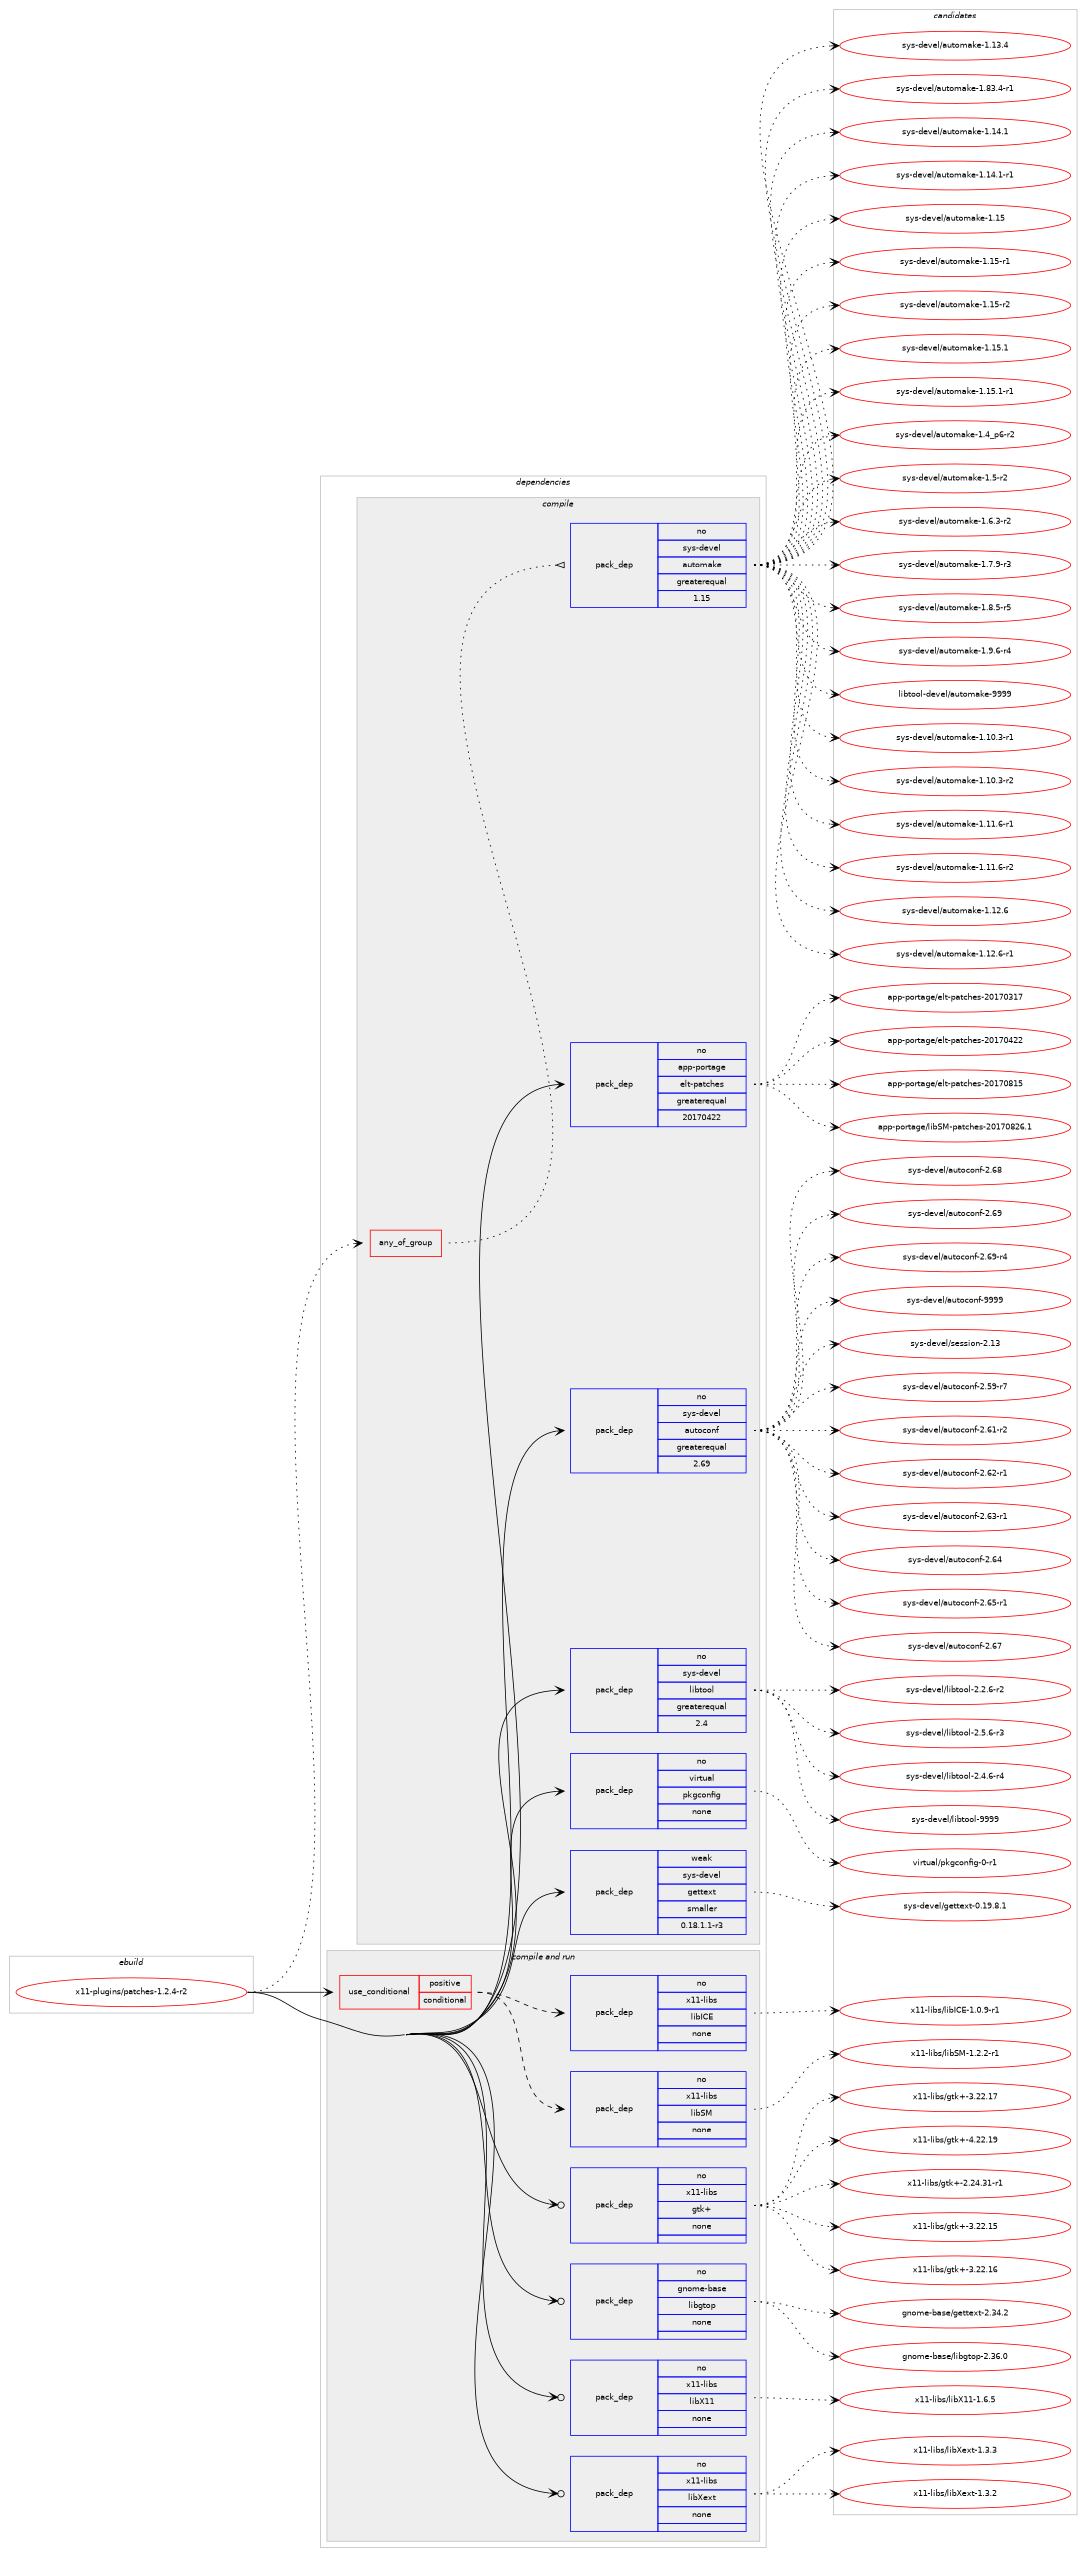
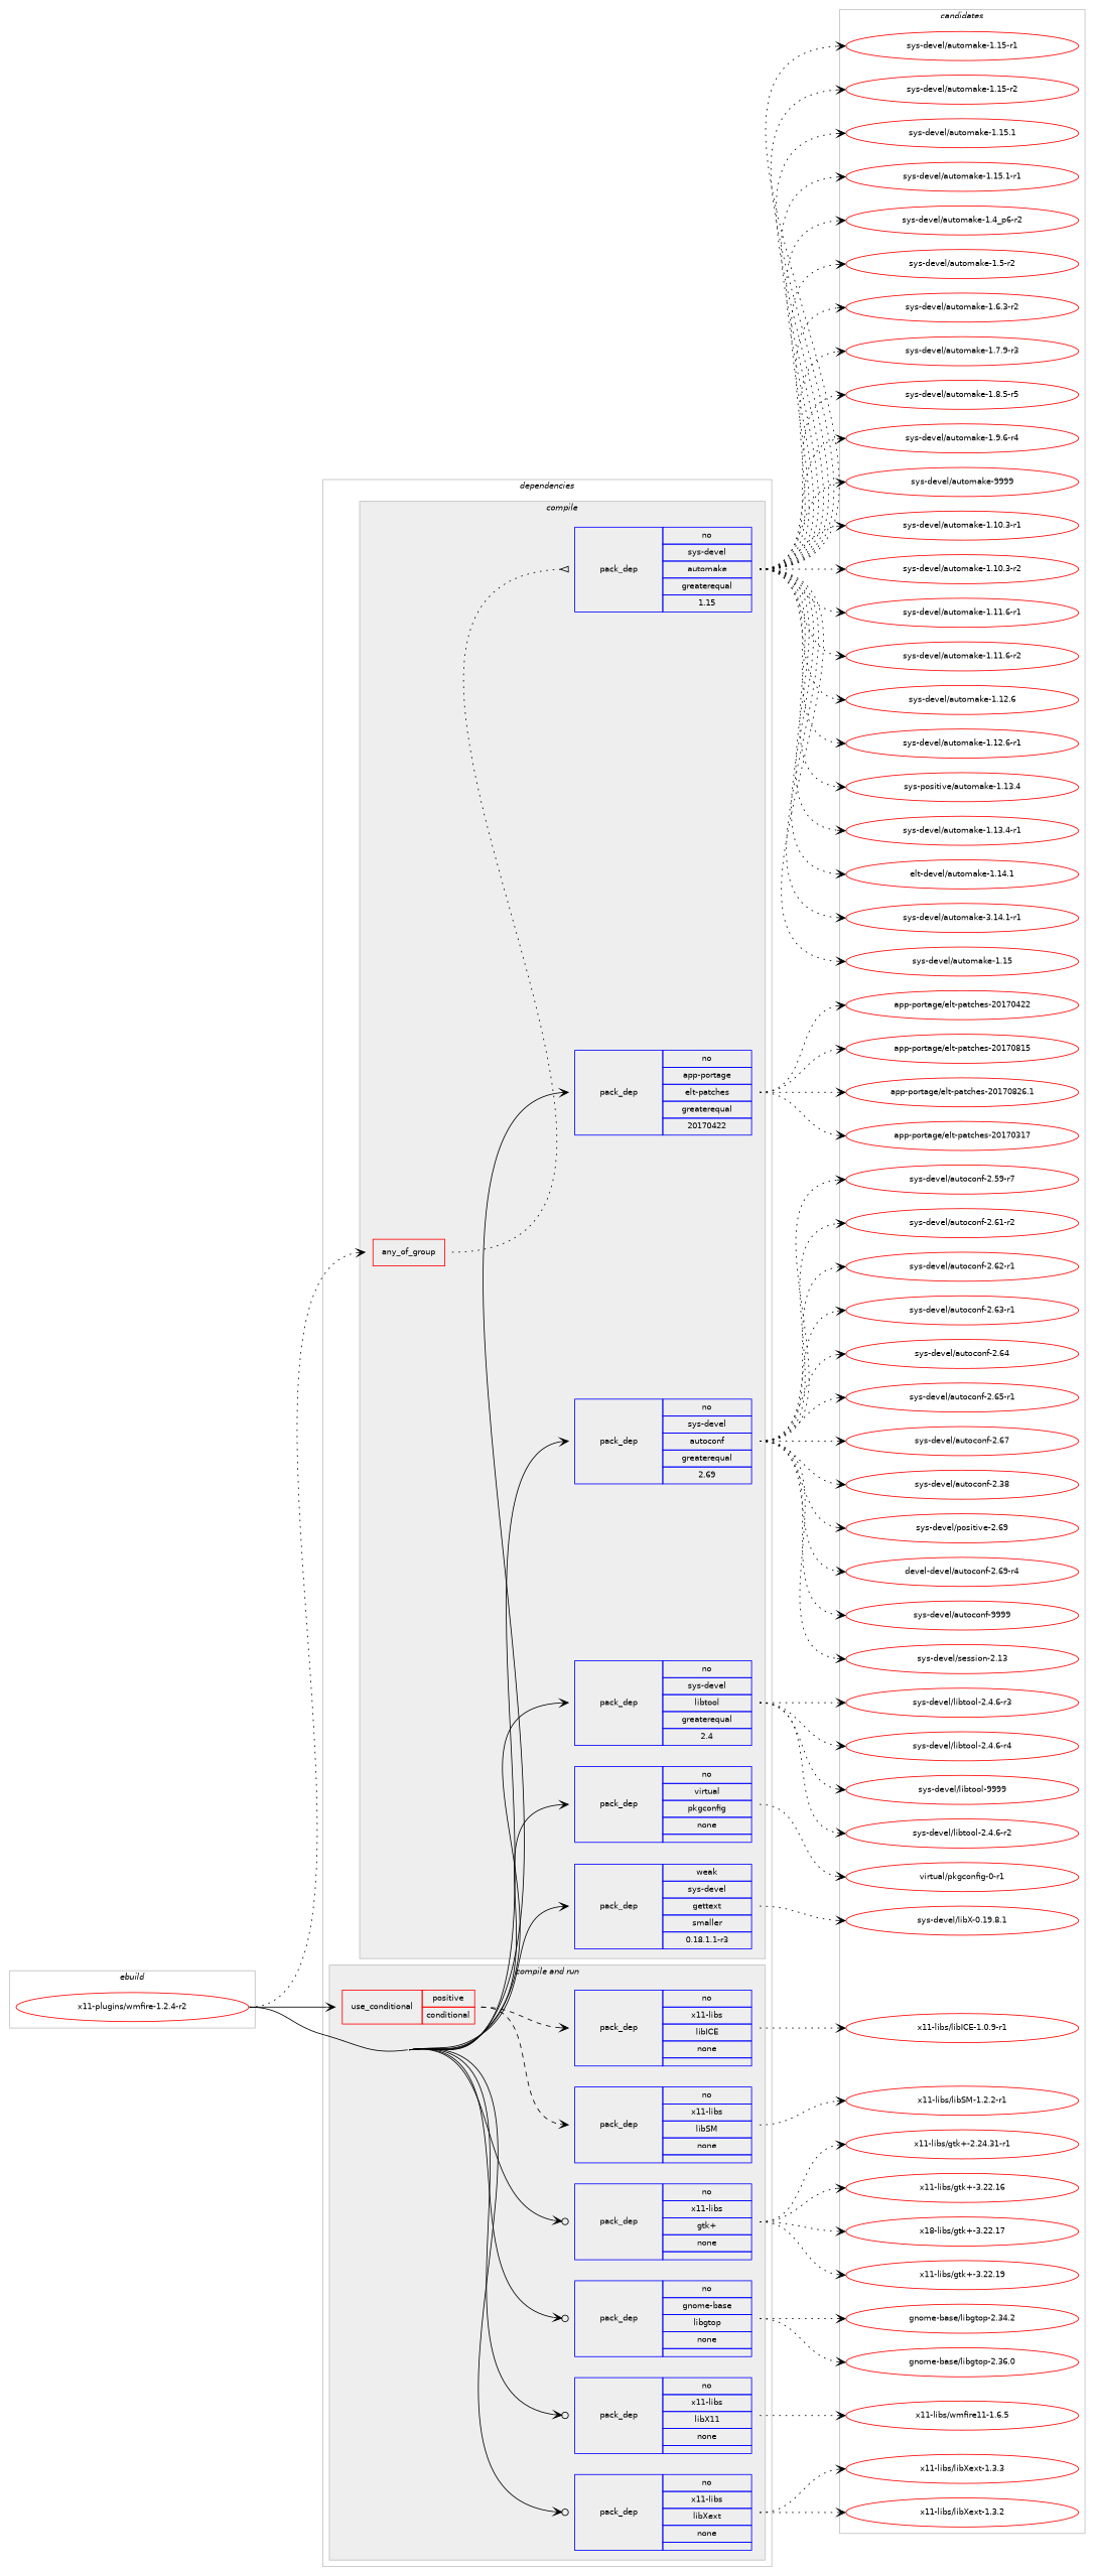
  digraph {
    compound=true
    concentrate=true
    fontname=Helvetica
    fontsize=10
    newrank=true
    rankdir=LR
    ranksep=1.5
    node [color=red fontname=Helvetica fontsize=10]
    edge [arrowhead=vee headport=w style=dotted tailport=e weight=100]
-   n1 [label="x11-plugins/patches-1.2.4-r2" width=4]
+   n1 [label="x11-plugins/wmfire-1.2.4-r2" width=4]
    n2 [color=blue label=<<TABLE BORDER="0" CELLBORDER="1" CELLSPACING="0" CELLPADDING="4" WIDTH="220"><TR><TD ROWSPAN="6" CELLPADDING="30">pack_dep</TD></TR><TR><TD WIDTH="110">no</TD></TR><TR><TD>sys-devel</TD></TR><TR><TD>automake</TD></TR><TR><TD>greaterequal</TD></TR><TR><TD>1.15</TD></TR></TABLE>> shape=none]
    n3 [label=<<TABLE BORDER="0" CELLBORDER="1" CELLSPACING="0" CELLPADDING="4"><TR><TD CELLPADDING="10">any_of_group</TD></TR></TABLE>> shape=none]
    n4 [color=blue label=<<TABLE BORDER="0" CELLBORDER="1" CELLSPACING="0" CELLPADDING="4" WIDTH="220"><TR><TD ROWSPAN="6" CELLPADDING="30">pack_dep</TD></TR><TR><TD WIDTH="110">no</TD></TR><TR><TD>app-portage</TD></TR><TR><TD>elt-patches</TD></TR><TR><TD>greaterequal</TD></TR><TR><TD>20170422</TD></TR></TABLE>> shape=none]
    n5 [color=blue label=<<TABLE BORDER="0" CELLBORDER="1" CELLSPACING="0" CELLPADDING="4" WIDTH="220"><TR><TD ROWSPAN="6" CELLPADDING="30">pack_dep</TD></TR><TR><TD WIDTH="110">no</TD></TR><TR><TD>sys-devel</TD></TR><TR><TD>autoconf</TD></TR><TR><TD>greaterequal</TD></TR><TR><TD>2.69</TD></TR></TABLE>> shape=none]
    n6 [color=blue label=<<TABLE BORDER="0" CELLBORDER="1" CELLSPACING="0" CELLPADDING="4" WIDTH="220"><TR><TD ROWSPAN="6" CELLPADDING="30">pack_dep</TD></TR><TR><TD WIDTH="110">no</TD></TR><TR><TD>sys-devel</TD></TR><TR><TD>libtool</TD></TR><TR><TD>greaterequal</TD></TR><TR><TD>2.4</TD></TR></TABLE>> shape=none]
    n7 [color=blue label=<<TABLE BORDER="0" CELLBORDER="1" CELLSPACING="0" CELLPADDING="4" WIDTH="220"><TR><TD ROWSPAN="6" CELLPADDING="30">pack_dep</TD></TR><TR><TD WIDTH="110">no</TD></TR><TR><TD>virtual</TD></TR><TR><TD>pkgconfig</TD></TR><TR><TD>none</TD></TR><TR><TD></TD></TR></TABLE>> shape=none]
    n8 [color=blue label=<<TABLE BORDER="0" CELLBORDER="1" CELLSPACING="0" CELLPADDING="4" WIDTH="220"><TR><TD ROWSPAN="6" CELLPADDING="30">pack_dep</TD></TR><TR><TD WIDTH="110">weak</TD></TR><TR><TD>sys-devel</TD></TR><TR><TD>gettext</TD></TR><TR><TD>smaller</TD></TR><TR><TD>0.18.1.1-r3</TD></TR></TABLE>> shape=none]
    n9 [color=blue label=<<TABLE BORDER="0" CELLBORDER="1" CELLSPACING="0" CELLPADDING="4" WIDTH="220"><TR><TD ROWSPAN="6" CELLPADDING="30">pack_dep</TD></TR><TR><TD WIDTH="110">no</TD></TR><TR><TD>x11-libs</TD></TR><TR><TD>libSM</TD></TR><TR><TD>none</TD></TR><TR><TD></TD></TR></TABLE>> shape=none]
    n10 [color=blue label=<<TABLE BORDER="0" CELLBORDER="1" CELLSPACING="0" CELLPADDING="4" WIDTH="220"><TR><TD ROWSPAN="6" CELLPADDING="30">pack_dep</TD></TR><TR><TD WIDTH="110">no</TD></TR><TR><TD>x11-libs</TD></TR><TR><TD>libICE</TD></TR><TR><TD>none</TD></TR><TR><TD></TD></TR></TABLE>> shape=none]
    n11 [label=<<TABLE BORDER="0" CELLBORDER="1" CELLSPACING="0" CELLPADDING="4"><TR><TD ROWSPAN="3" CELLPADDING="10">use_conditional</TD></TR><TR><TD>positive</TD></TR><TR><TD>conditional</TD></TR></TABLE>> shape=none]
    n12 [color=blue label=<<TABLE BORDER="0" CELLBORDER="1" CELLSPACING="0" CELLPADDING="4" WIDTH="220"><TR><TD ROWSPAN="6" CELLPADDING="30">pack_dep</TD></TR><TR><TD WIDTH="110">no</TD></TR><TR><TD>x11-libs</TD></TR><TR><TD>gtk+</TD></TR><TR><TD>none</TD></TR><TR><TD></TD></TR></TABLE>> shape=none]
    n13 [color=blue label=<<TABLE BORDER="0" CELLBORDER="1" CELLSPACING="0" CELLPADDING="4" WIDTH="220"><TR><TD ROWSPAN="6" CELLPADDING="30">pack_dep</TD></TR><TR><TD WIDTH="110">no</TD></TR><TR><TD>gnome-base</TD></TR><TR><TD>libgtop</TD></TR><TR><TD>none</TD></TR><TR><TD></TD></TR></TABLE>> shape=none]
    n14 [color=blue label=<<TABLE BORDER="0" CELLBORDER="1" CELLSPACING="0" CELLPADDING="4" WIDTH="220"><TR><TD ROWSPAN="6" CELLPADDING="30">pack_dep</TD></TR><TR><TD WIDTH="110">no</TD></TR><TR><TD>x11-libs</TD></TR><TR><TD>libX11</TD></TR><TR><TD>none</TD></TR><TR><TD></TD></TR></TABLE>> shape=none]
    n15 [color=blue label=<<TABLE BORDER="0" CELLBORDER="1" CELLSPACING="0" CELLPADDING="4" WIDTH="220"><TR><TD ROWSPAN="6" CELLPADDING="30">pack_dep</TD></TR><TR><TD WIDTH="110">no</TD></TR><TR><TD>x11-libs</TD></TR><TR><TD>libXext</TD></TR><TR><TD>none</TD></TR><TR><TD></TD></TR></TABLE>> shape=none]
    n16 [label="sys-devel/automake-1.10.3-r1" width=4]
    n17 [label="sys-devel/automake-1.10.3-r2" width=4]
    n18 [label="sys-devel/automake-1.11.6-r1" width=4]
    n19 [label="sys-devel/automake-1.11.6-r2" width=4]
    n20 [label="sys-devel/automake-1.12.6" width=4]
    n21 [label="sys-devel/automake-1.12.6-r1" width=4]
-   n22 [label="sys-devel/automake-1.13.4" width=4]
-   n23 [label="sys-devel/automake-1.83.4-r1" width=4]
-   n24 [label="sys-devel/automake-1.14.1" width=4]
-   n25 [label="sys-devel/automake-1.14.1-r1" width=4]
+   n22 [label="sys-positive/automake-1.13.4" width=4]
+   n23 [label="sys-devel/automake-1.13.4-r1" width=4]
+   n24 [label="elt-devel/automake-1.14.1" width=4]
+   n25 [label="sys-devel/automake-3.14.1-r1" width=4]
    n26 [label="sys-devel/automake-1.15" width=4]
    n27 [label="sys-devel/automake-1.15-r1" width=4]
    n28 [label="sys-devel/automake-1.15-r2" width=4]
    n29 [label="sys-devel/automake-1.15.1" width=4]
    n30 [label="sys-devel/automake-1.15.1-r1" width=4]
    n31 [label="sys-devel/automake-1.4_p6-r2" width=4]
    n32 [label="sys-devel/automake-1.5-r2" width=4]
    n33 [label="sys-devel/automake-1.6.3-r2" width=4]
    n34 [label="sys-devel/automake-1.7.9-r3" width=4]
    n35 [label="sys-devel/automake-1.8.5-r5" width=4]
    n36 [label="sys-devel/automake-1.9.6-r4" width=4]
-   n37 [label="libtool-devel/automake-9999" width=4]
+   n37 [label="sys-devel/automake-9999" width=4]
    n38 [label="app-portage/elt-patches-20170317" width=4]
    n39 [label="app-portage/elt-patches-20170422" width=4]
    n40 [label="app-portage/elt-patches-20170815" width=4]
-   n41 [label="app-portage/libSM-patches-20170826.1" width=4]
+   n41 [label="app-portage/elt-patches-20170826.1" width=4]
    n42 [label="sys-devel/session-2.13" width=4]
    n43 [label="sys-devel/autoconf-2.59-r7" width=4]
    n44 [label="sys-devel/autoconf-2.61-r2" width=4]
    n45 [label="sys-devel/autoconf-2.62-r1" width=4]
    n46 [label="sys-devel/autoconf-2.63-r1" width=4]
    n47 [label="sys-devel/autoconf-2.64" width=4]
    n48 [label="sys-devel/autoconf-2.65-r1" width=4]
    n49 [label="sys-devel/autoconf-2.67" width=4]
-   n50 [label="sys-devel/autoconf-2.68" width=4]
-   n51 [label="sys-devel/autoconf-2.69" width=4]
-   n52 [label="sys-devel/autoconf-2.69-r4" width=4]
+   n50 [label="sys-devel/autoconf-2.38" width=4]
+   n51 [label="sys-devel/positive-2.69" width=4]
+   n52 [label="devel-devel/autoconf-2.69-r4" width=4]
    n53 [label="sys-devel/autoconf-9999" width=4]
-   n54 [label="sys-devel/libtool-2.2.6-r2" width=4]
-   n55 [label="sys-devel/libtool-2.5.6-r3" width=4]
+   n54 [label="sys-devel/libtool-2.4.6-r2" width=4]
+   n55 [label="sys-devel/libtool-2.4.6-r3" width=4]
    n56 [label="sys-devel/libtool-2.4.6-r4" width=4]
    n57 [label="sys-devel/libtool-9999" width=4]
    n58 [label="virtual/pkgconfig-0-r1" width=4]
-   n59 [label="sys-devel/gettext-0.19.8.1" width=4]
+   n59 [label="sys-devel/libX-0.19.8.1" width=4]
    n60 [label="x11-libs/libSM-1.2.2-r1" width=4]
    n61 [label="x11-libs/libICE-1.0.9-r1" width=4]
-   n62 [label="gnome-base/gettext-2.34.2" width=4]
+   n62 [label="gnome-base/libgtop-2.34.2" width=4]
    n63 [label="gnome-base/libgtop-2.36.0" width=4]
    n64 [label="x11-libs/gtk+-2.24.31-r1" width=4]
-   n65 [label="x11-libs/gtk+-3.22.15" width=4]
    n66 [label="x11-libs/gtk+-3.22.16" width=4]
-   n67 [label="x11-libs/gtk+-3.22.17" width=4]
-   n68 [label="x11-libs/gtk+-4.22.19" width=4]
-   n69 [label="x11-libs/libX11-1.6.5" width=4]
+   n67 [label="x18-libs/gtk+-3.22.17" width=4]
+   n68 [label="x11-libs/gtk+-3.22.19" width=4]
+   n69 [label="x11-libs/wmfire11-1.6.5" width=4]
    n70 [label="x11-libs/libXext-1.3.2" width=4]
    n71 [label="x11-libs/libXext-1.3.3" width=4]
    subgraph cluster_1 {
      color=gray
      label=<<i>ebuild</i>>
      rank=same
      n1
    }
    subgraph cluster_2 {
      color=gray
      label=<<i>dependencies</i>>
      subgraph cluster_3 {
        color=gray
        fillcolor="#eeeeee"
        label=<<i>compile</i>>
        style=filled
        subgraph sub_4 {
          color=gray
          fillcolor="#eeeeee"
          label=<<i>compile</i>>
          style=filled
          n3
          subgraph sub_5 {
            color=gray
            fillcolor="#eeeeee"
            label=<<i>compile</i>>
            style=filled
            n2
          }
        }
        subgraph sub_6 {
          color=gray
          fillcolor="#eeeeee"
          label=<<i>compile</i>>
          style=filled
          n4
        }
        subgraph sub_7 {
          color=gray
          fillcolor="#eeeeee"
          label=<<i>compile</i>>
          style=filled
          n5
        }
        subgraph sub_8 {
          color=gray
          fillcolor="#eeeeee"
          label=<<i>compile</i>>
          style=filled
          n6
        }
        subgraph sub_9 {
          color=gray
          fillcolor="#eeeeee"
          label=<<i>compile</i>>
          style=filled
          n7
        }
        subgraph sub_10 {
          color=gray
          fillcolor="#eeeeee"
          label=<<i>compile</i>>
          style=filled
          n8
        }
      }
      subgraph cluster_11 {
        color=gray
        fillcolor="#eeeeee"
        label=<<i>compile and run</i>>
        style=filled
        subgraph sub_12 {
          color=gray
          fillcolor="#eeeeee"
          label=<<i>compile and run</i>>
          style=filled
          n11
          subgraph sub_13 {
            color=gray
            fillcolor="#eeeeee"
            label=<<i>compile and run</i>>
            style=filled
            n9
          }
          subgraph sub_14 {
            color=gray
            fillcolor="#eeeeee"
            label=<<i>compile and run</i>>
            style=filled
            n10
          }
        }
        subgraph sub_15 {
          color=gray
          fillcolor="#eeeeee"
          label=<<i>compile and run</i>>
          style=filled
          n12
        }
        subgraph sub_16 {
          color=gray
          fillcolor="#eeeeee"
          label=<<i>compile and run</i>>
          style=filled
          n13
        }
        subgraph sub_17 {
          color=gray
          fillcolor="#eeeeee"
          label=<<i>compile and run</i>>
          style=filled
          n14
        }
        subgraph sub_18 {
          color=gray
          fillcolor="#eeeeee"
          label=<<i>compile and run</i>>
          style=filled
          n15
        }
      }
      subgraph cluster_19 {
        color=gray
        fillcolor="#eeeeee"
        label=<<i>run</i>>
        style=filled
      }
    }
    subgraph cluster_20 {
      color=gray
      label=<<i>candidates</i>>
      rank=same
      subgraph sub_21 {
        color=black
        label=<<i>candidates</i>>
        nodesep=1
        rank=same
        n16
        n17
        n18
        n19
        n20
        n21
        n22
        n23
        n24
        n25
        n26
        n27
        n28
        n29
        n30
        n31
        n32
        n33
        n34
        n35
        n36
        n37
      }
      subgraph sub_22 {
        color=black
        label=<<i>candidates</i>>
        nodesep=1
        rank=same
        n38
        n39
        n40
        n41
      }
      subgraph sub_23 {
        color=black
        label=<<i>candidates</i>>
        nodesep=1
        rank=same
        n42
        n43
        n44
        n45
        n46
        n47
        n48
        n49
        n50
        n51
        n52
        n53
      }
      subgraph sub_24 {
        color=black
        label=<<i>candidates</i>>
        nodesep=1
        rank=same
        n54
        n55
        n56
        n57
      }
      subgraph sub_25 {
        color=black
        label=<<i>candidates</i>>
        nodesep=1
        rank=same
        n58
      }
      subgraph sub_26 {
        color=black
        label=<<i>candidates</i>>
        nodesep=1
        rank=same
        n59
      }
      subgraph sub_27 {
        color=black
        label=<<i>candidates</i>>
        nodesep=1
        rank=same
        n60
      }
      subgraph sub_28 {
        color=black
        label=<<i>candidates</i>>
        nodesep=1
        rank=same
        n61
      }
      subgraph sub_29 {
        color=black
        label=<<i>candidates</i>>
        nodesep=1
        rank=same
        n62
        n63
      }
      subgraph sub_30 {
        color=black
        label=<<i>candidates</i>>
        nodesep=1
        rank=same
        n64
-       n65
        n66
        n67
        n68
      }
      subgraph sub_31 {
        color=black
        label=<<i>candidates</i>>
        nodesep=1
        rank=same
        n69
      }
      subgraph sub_32 {
        color=black
        label=<<i>candidates</i>>
        nodesep=1
        rank=same
        n70
        n71
      }
    }
    n1 -> n3 [weight=20]
    n1 -> n4 [style=solid weight=20]
    n1 -> n5 [style=solid weight=20]
    n1 -> n6 [style=solid weight=20]
    n1 -> n7 [style=solid weight=20]
    n1 -> n8 [style=solid weight=20]
    n1 -> n11 [style=solid weight=20]
    n1 -> n12 [arrowhead=odotvee style=solid weight=20]
    n1 -> n13 [arrowhead=odotvee style=solid weight=20]
    n1 -> n14 [arrowhead=odotvee style=solid weight=20]
    n1 -> n15 [arrowhead=odotvee style=solid weight=20]
    n2 -> n16
    n2 -> n17
    n2 -> n18
    n2 -> n19
    n2 -> n20
    n2 -> n21
    n2 -> n22
    n2 -> n23
    n2 -> n24
    n2 -> n25
    n2 -> n26
    n2 -> n27
    n2 -> n28
    n2 -> n29
    n2 -> n30
    n2 -> n31
    n2 -> n32
    n2 -> n33
    n2 -> n34
    n2 -> n35
    n2 -> n36
    n2 -> n37
    n3 -> n2 [arrowhead=oinv weight=20]
    n4 -> n38
    n4 -> n39
    n4 -> n40
    n4 -> n41
    n5 -> n42
    n5 -> n43
    n5 -> n44
    n5 -> n45
    n5 -> n46
    n5 -> n47
    n5 -> n48
    n5 -> n49
    n5 -> n50
    n5 -> n51
    n5 -> n52
    n5 -> n53
    n6 -> n54
    n6 -> n55
    n6 -> n56
    n6 -> n57
    n7 -> n58
    n8 -> n59
    n9 -> n60
    n10 -> n61
    n11 -> n9 [style=dashed weight=20]
    n11 -> n10 [style=dashed weight=20]
    n12 -> n64
-   n12 -> n65
    n12 -> n66
    n12 -> n67
    n12 -> n68
    n13 -> n62
    n13 -> n63
    n14 -> n69
    n15 -> n70
    n15 -> n71
  }
